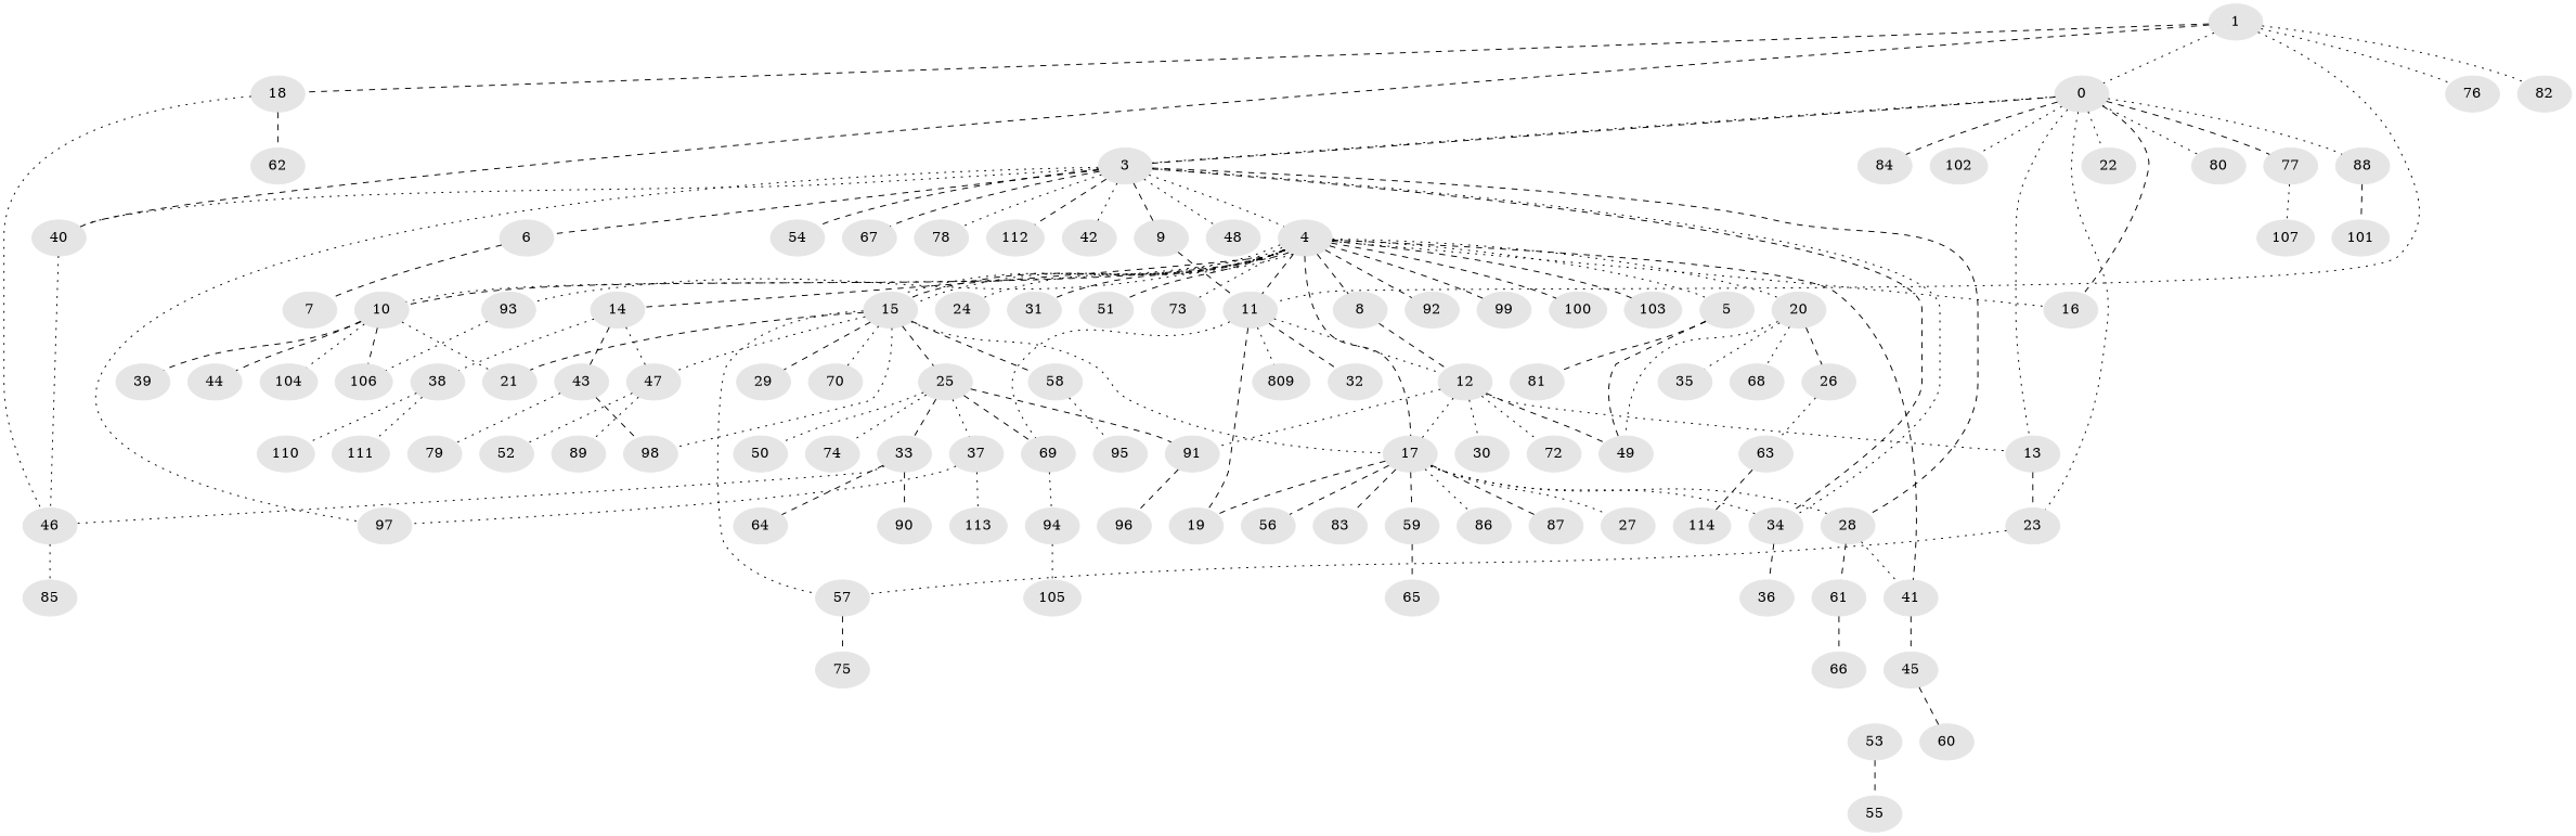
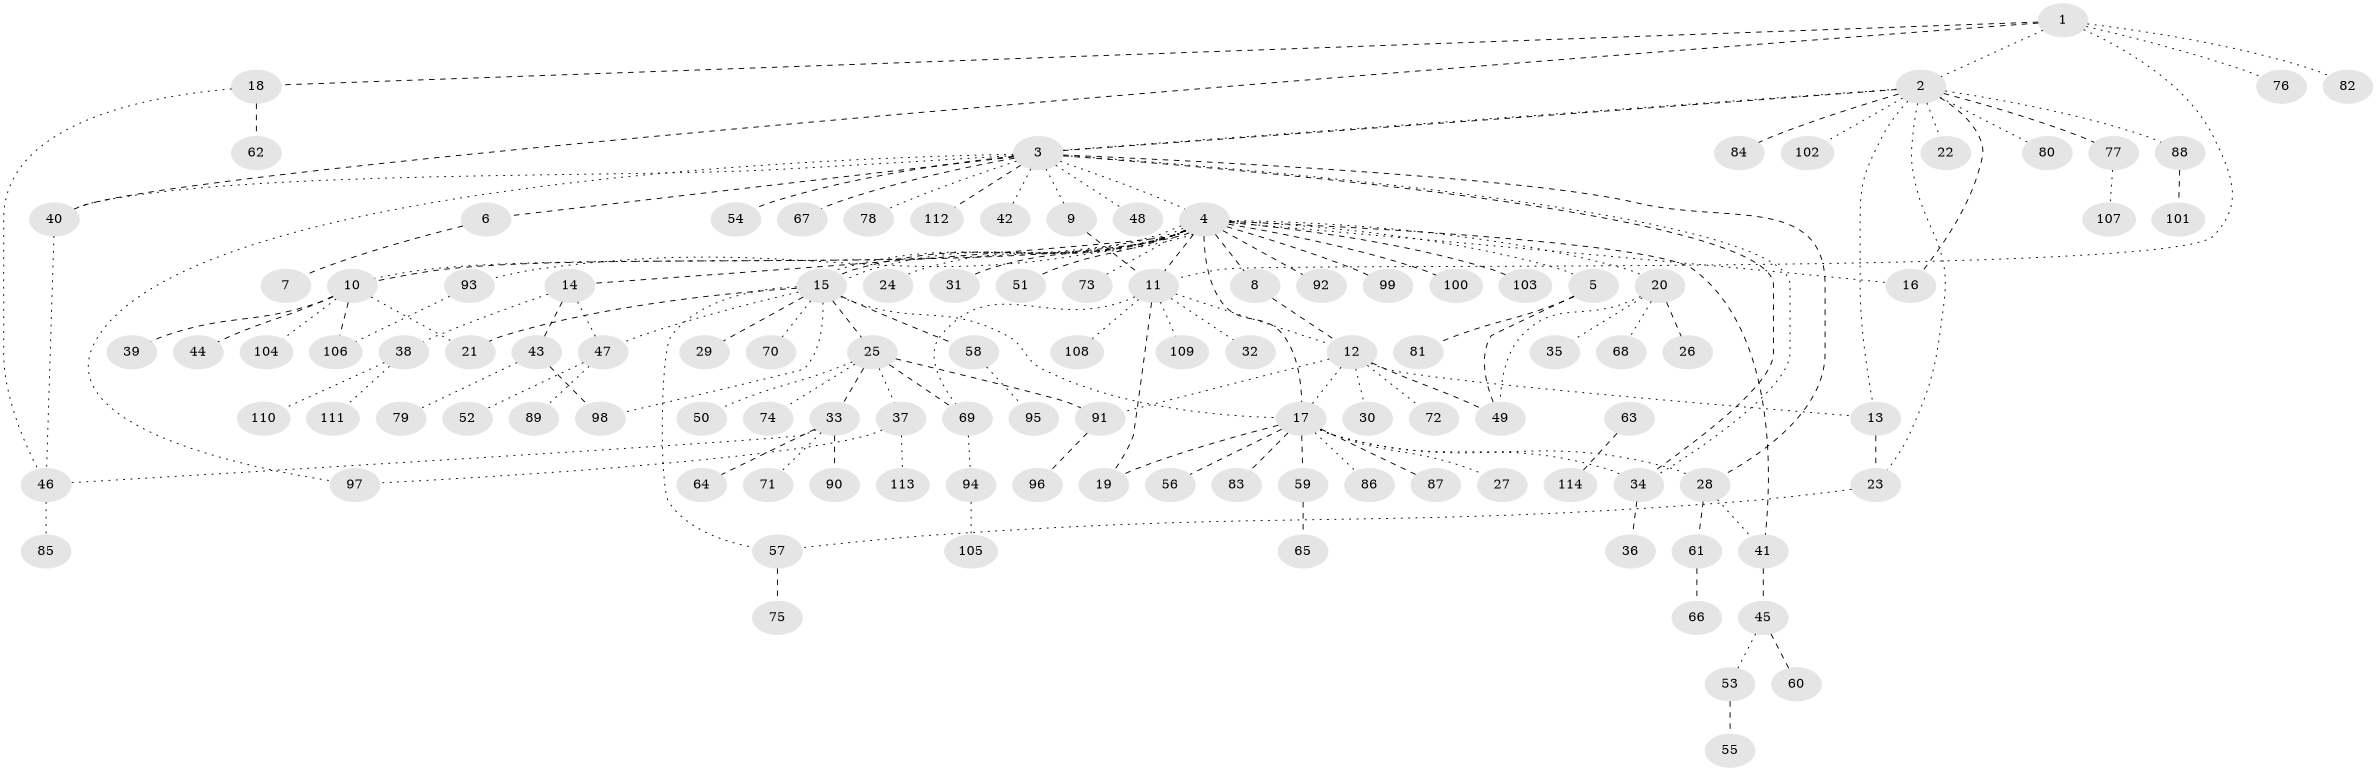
  graph {
    node [color=gray90 style=filled]
    edge [style=dotted]
    1
-   2 [label=0]
+   2
    11
    18
    40
    76
    82
    3
    13
    16
    22
    23
    77
    80
    84
    88
    102
    12
    19
    32
    69
-   109 [label=809]
+   108
+   109
    46
    62
    4
    6
    9
    28
    34
    42
    48
    54
    67
    78
    97
    112
    57
    107
    101
    5
    8
    10
    14
    15
    17
    20
    24
    31
    41
    51
    73
    92
    93
    99
    100
    103
    7
    61
    36
    49
    81
    21
    39
    44
    104
    106
    38
    43
    47
    25
    29
    58
    70
    98
    27
    56
    59
    83
    86
    87
    26
    35
    68
    45
    30
    72
    91
    94
    96
    110
    111
    79
    52
    89
    33
    37
    50
    74
    75
    95
    65
    85
    63
    64
+   71
    90
    113
    114
    66
    53
    60
    55
    105
    1 -- 2
    1 -- 11
    1 -- 18 [style=dashed]
    1 -- 40 [style=dashed]
    1 -- 76
    1 -- 82
    2 -- 3
    2 -- 3 [style=dashed]
    2 -- 13
    2 -- 16 [style=dashed]
    2 -- 22
    2 -- 23
    2 -- 77 [style=dashed]
    2 -- 80
    2 -- 84 [style=dashed]
    2 -- 88
    2 -- 102
    11 -- 12
    11 -- 19 [style=dashed]
-   11 -- 32 [style=dashed]
+   11 -- 32
    11 -- 69
+   11 -- 108
    11 -- 109
    18 -- 46
    18 -- 62 [style=dashed]
    40 -- 46
    3 -- 40
    3 -- 4
    3 -- 6 [style=dashed]
-   3 -- 9 [style=dashed]
+   3 -- 9
    3 -- 28 [style=dashed]
    3 -- 34 [style=dashed]
    3 -- 34
    3 -- 42
    3 -- 48
    3 -- 54 [style=dashed]
    3 -- 67 [style=dashed]
    3 -- 78
    3 -- 97
    3 -- 112 [style=dashed]
    13 -- 23 [style=dashed]
    23 -- 57
    77 -- 107
    88 -- 101 [style=dashed]
    12 -- 13
    12 -- 17
    12 -- 49 [style=dashed]
    12 -- 30
    12 -- 72
    12 -- 91
    69 -- 94
    46 -- 85
    4 -- 11 [style=dashed]
    4 -- 16
    4 -- 5
    4 -- 8 [style=dashed]
    4 -- 10
    4 -- 10 [style=dashed]
    4 -- 14 [style=dashed]
    4 -- 15
    4 -- 15 [style=dashed]
    4 -- 15
    4 -- 17 [style=dashed]
    4 -- 20
    4 -- 24
    4 -- 31 [style=dashed]
    4 -- 41 [style=dashed]
    4 -- 51 [style=dashed]
    4 -- 73
    4 -- 92 [style=dashed]
    4 -- 93
    4 -- 99 [style=dashed]
    4 -- 100 [style=dashed]
    4 -- 103 [style=dashed]
    6 -- 7 [style=dashed]
    9 -- 11 [style=dashed]
    28 -- 41
    28 -- 61 [style=dashed]
    34 -- 36 [style=dashed]
    57 -- 75 [style=dashed]
    5 -- 49 [style=dashed]
    5 -- 81 [style=dashed]
    8 -- 12 [style=dashed]
    10 -- 21
    10 -- 39 [style=dashed]
    10 -- 44 [style=dashed]
    10 -- 104
    10 -- 106 [style=dashed]
    14 -- 38
    14 -- 43 [style=dashed]
    14 -- 47
    15 -- 57
    15 -- 17
    15 -- 21 [style=dashed]
    15 -- 47
    15 -- 25 [style=dashed]
    15 -- 29 [style=dashed]
    15 -- 58 [style=dashed]
    15 -- 70
    15 -- 98
    17 -- 19 [style=dashed]
    17 -- 28
    17 -- 34
    17 -- 27
    17 -- 56 [style=dashed]
    17 -- 59 [style=dashed]
    17 -- 83 [style=dashed]
    17 -- 86
    17 -- 87 [style=dashed]
    20 -- 49
    20 -- 26 [style=dashed]
    20 -- 35
    20 -- 68
    41 -- 45 [style=dashed]
    93 -- 106
    61 -- 66 [style=dashed]
    38 -- 110
    38 -- 111
    43 -- 98 [style=dashed]
    43 -- 79
    47 -- 52
    47 -- 89
    25 -- 69 [style=dashed]
    25 -- 91 [style=dashed]
    25 -- 33 [style=dashed]
    25 -- 37
    25 -- 50
    25 -- 74
    58 -- 95
    59 -- 65 [style=dashed]
-   26 -- 63
+   45 -- 53
    45 -- 60 [style=dashed]
    91 -- 96 [style=dashed]
    94 -- 105
    33 -- 46
    33 -- 64 [style=dashed]
+   33 -- 71
    33 -- 90 [style=dashed]
    37 -- 97
    37 -- 113
    63 -- 114 [style=dashed]
    53 -- 55 [style=dashed]
  }
